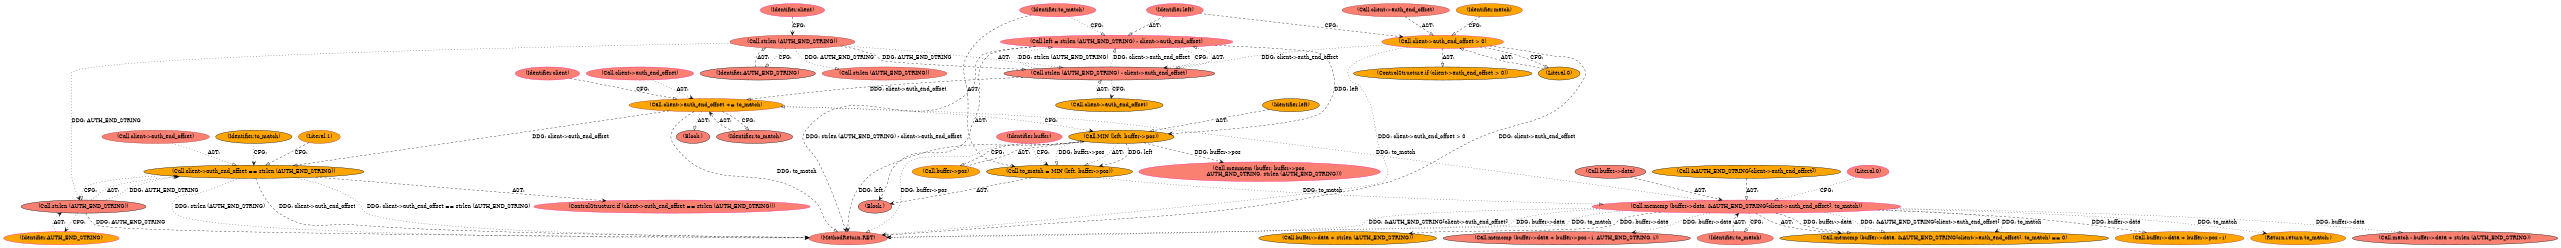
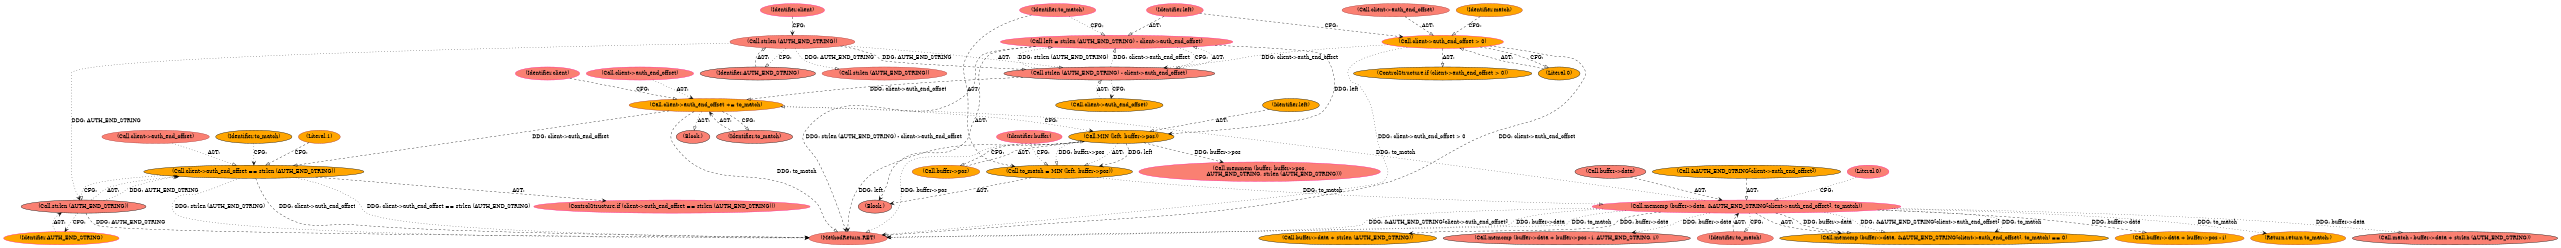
  digraph {
    node [color=black fillcolor=salmon style=filled]
    edge [arrowhead=onormal style=dotted]
    n1 [fillcolor=orange label="(Call,client->auth_end_offset == strlen (AUTH_END_STRING))"]
    n2 [label="(Call,strlen (AUTH_END_STRING))"]
    n3 [color=deeppink label="(ControlStructure,if (client->auth_end_offset == strlen (AUTH_END_STRING)))"]
    n4 [color=brown label="(MethodReturn,RET)"]
    n5 [color=deeppink fillcolor=orange label="(Identifier,AUTH_END_STRING)"]
    n6 [color=brown fillcolor=orange label="(Call,client->auth_end_offset += to_match)"]
    n7 [label="(Block,)"]
    n8 [label="(Identifier,to_match)"]
    n9 [fillcolor=orange label="(Call,MIN (left, buffer->pos))"]
    n10 [color=deeppink label="(Call,memcmp (buffer->data, &AUTH_END_STRING[client->auth_end_offset], to_match))"]
    n11 [color=brown fillcolor=orange label="(Call,buffer->data + buffer->pos - i)"]
    n12 [color=brown fillcolor=orange label="(Return,return to_match;)"]
    n13 [label="(Call,match - buffer->data + strlen (AUTH_END_STRING))"]
    n14 [color=brown label="(Identifier,to_match)"]
    n15 [fillcolor=orange label="(Call,buffer->data + strlen (AUTH_END_STRING))"]
    n16 [label="(Call,memcmp (buffer->data + buffer->pos - i, AUTH_END_STRING, i))"]
    n17 [fillcolor=orange label="(Call,memcmp (buffer->data, &AUTH_END_STRING[client->auth_end_offset], to_match) == 0)"]
    n18 [fillcolor=orange label="(Call,to_match = MIN (left, buffer->pos))"]
    n19 [label="(Block,)"]
    n20 [color=deeppink label="(Call,memmem (buffer, buffer->pos,\n                  AUTH_END_STRING, strlen (AUTH_END_STRING)))"]
    n21 [color=brown fillcolor=orange label="(Call,buffer->pos)"]
    n22 [color=deeppink label="(Call,left = strlen (AUTH_END_STRING) - client->auth_end_offset)"]
    n23 [label="(Call,strlen (AUTH_END_STRING) - client->auth_end_offset)"]
    n24 [fillcolor=orange label="(Call,client->auth_end_offset)"]
    n25 [color=brown label="(Call,strlen (AUTH_END_STRING))"]
    n26 [color=brown label="(Call,strlen (AUTH_END_STRING))"]
    n27 [label="(Identifier,AUTH_END_STRING)"]
    n28 [color=deeppink fillcolor=orange label="(Call,client->auth_end_offset > 0)"]
    n29 [fillcolor=orange label="(ControlStructure,if (client->auth_end_offset > 0))"]
    n30 [fillcolor=orange label="(Literal,0)"]
    n31 [color=brown label="(Call,client->auth_end_offset)"]
    n32 [color=deeppink label="(Call,client->auth_end_offset)"]
    n33 [color=deeppink label="(Identifier,to_match)"]
    n34 [color=deeppink label="(Identifier,left)"]
    n35 [fillcolor=orange label="(Identifier,left)"]
    n36 [color=deeppink label="(Identifier,client)"]
    n37 [color=deeppink label="(Identifier,client)"]
    n38 [color=deeppink label="(Identifier,buffer)"]
    n39 [color=brown label="(Call,client->auth_end_offset)"]
    n40 [color=brown fillcolor=orange label="(Identifier,match)"]
    n41 [label="(Call,buffer->data)"]
    n42 [fillcolor=orange label="(Identifier,to_match)"]
    n43 [fillcolor=orange label="(Call,&AUTH_END_STRING[client->auth_end_offset])"]
    n44 [color=deeppink label="(Literal,0)"]
    n45 [color=brown fillcolor=orange label="(Literal,1)"]
    n1 -> n2 [label="CFG: "]
    n1 -> n3 [arrowhead=vee label="AST: " style=dashed]
    n1 -> n4 [label="DDG: client->auth_end_offset" style=dashed]
    n1 -> n4 [arrowhead=vee label="DDG: client->auth_end_offset == strlen (AUTH_END_STRING)"]
    n1 -> n4 [arrowhead=vee label="DDG: strlen (AUTH_END_STRING)"]
    n2 -> n1 [arrowhead=vee label="AST: "]
    n2 -> n1 [arrowhead=vee label="DDG: AUTH_END_STRING"]
    n2 -> n4 [label="DDG: AUTH_END_STRING" style=dashed]
    n2 -> n5 [arrowhead=vee label="CFG: "]
    n5 -> n2 [arrowhead=vee label="AST: "]
    n6 -> n1 [label="DDG: client->auth_end_offset" style=dashed]
    n6 -> n4 [label="DDG: to_match" style=dashed]
    n6 -> n7 [label="AST: "]
    n6 -> n8 [label="CFG: " style=dashed]
    n6 -> n9 [arrowhead=vee label="CFG: "]
    n8 -> n6 [arrowhead=vee label="AST: " style=dashed]
    n9 -> n4 [arrowhead=vee label="DDG: left" style=dashed]
    n9 -> n4 [label="DDG: buffer->pos"]
    n9 -> n18 [label="AST: "]
    n9 -> n18 [arrowhead=vee label="DDG: left" style=dashed]
    n9 -> n18 [label="DDG: buffer->pos"]
    n9 -> n20 [arrowhead=vee label="DDG: buffer->pos" style=dashed]
    n9 -> n21 [label="CFG: " style=dashed]
    n10 -> n4 [label="DDG: &AUTH_END_STRING[client->auth_end_offset]"]
    n10 -> n4 [arrowhead=vee label="DDG: buffer->data"]
    n10 -> n4 [label="DDG: to_match"]
    n10 -> n6 [label="DDG: to_match"]
    n10 -> n11 [label="DDG: buffer->data" style=dashed]
    n10 -> n12 [arrowhead=vee label="DDG: to_match"]
    n10 -> n13 [label="DDG: buffer->data"]
    n10 -> n14 [label="CFG: "]
    n10 -> n15 [arrowhead=vee label="DDG: buffer->data" style=dashed]
    n10 -> n16 [arrowhead=vee label="DDG: buffer->data"]
    n10 -> n17 [arrowhead=vee label="AST: " style=dashed]
    n10 -> n17 [label="DDG: buffer->data" style=dashed]
    n10 -> n17 [label="DDG: &AUTH_END_STRING[client->auth_end_offset]"]
    n10 -> n17 [arrowhead=vee label="DDG: to_match"]
    n14 -> n10 [arrowhead=vee label="AST: " style=dashed]
    n18 -> n10 [label="DDG: to_match"]
    n18 -> n19 [arrowhead=vee label="AST: " style=dashed]
    n21 -> n9 [label="AST: " style=dashed]
    n22 -> n4 [arrowhead=vee label="DDG: strlen (AUTH_END_STRING) - client->auth_end_offset" style=dashed]
    n22 -> n9 [arrowhead=vee label="DDG: left" style=dashed]
    n22 -> n19 [arrowhead=vee label="AST: " style=dashed]
    n22 -> n23 [label="CFG: "]
    n23 -> n6 [label="DDG: client->auth_end_offset" style=dashed]
    n23 -> n22 [label="AST: "]
    n23 -> n22 [label="DDG: strlen (AUTH_END_STRING)"]
    n23 -> n22 [label="DDG: client->auth_end_offset"]
    n23 -> n24 [arrowhead=vee label="CFG: "]
    n24 -> n23 [label="AST: "]
    n25 -> n2 [arrowhead=vee label="DDG: AUTH_END_STRING"]
    n25 -> n23 [label="AST: "]
    n25 -> n23 [label="DDG: AUTH_END_STRING" style=dashed]
    n25 -> n26 [label="DDG: AUTH_END_STRING"]
    n25 -> n27 [label="CFG: "]
    n27 -> n25 [label="AST: " style=dashed]
    n28 -> n4 [arrowhead=vee label="DDG: client->auth_end_offset > 0"]
    n28 -> n4 [label="DDG: client->auth_end_offset" style=dashed]
    n28 -> n23 [arrowhead=vee label="DDG: client->auth_end_offset"]
    n28 -> n29 [label="AST: " style=dashed]
    n28 -> n30 [label="CFG: " style=dashed]
    n30 -> n28 [label="AST: " style=dashed]
    n31 -> n1 [label="AST: "]
    n32 -> n6 [arrowhead=vee label="AST: "]
    n33 -> n18 [arrowhead=vee label="AST: " style=dashed]
    n33 -> n22 [label="CFG: "]
    n34 -> n22 [label="AST: " style=dashed]
    n34 -> n28 [arrowhead=vee label="CFG: " style=dashed]
    n35 -> n9 [label="AST: " style=dashed]
    n36 -> n6 [label="CFG: " style=dashed]
    n37 -> n25 [arrowhead=vee label="CFG: " style=dashed]
-   n38 -> n18 [arrowhead=vee label="CFG: "]
+   n38 -> n18 [label="CFG: "]
    n39 -> n28 [label="AST: " style=dashed]
    n40 -> n28 [label="CFG: " style=dashed]
    n41 -> n10 [arrowhead=vee label="AST: " style=dashed]
    n42 -> n1 [arrowhead=vee label="CFG: "]
    n43 -> n10 [label="AST: " style=dashed]
    n44 -> n10 [label="CFG: "]
    n45 -> n1 [label="CFG: " style=dashed]
  }
